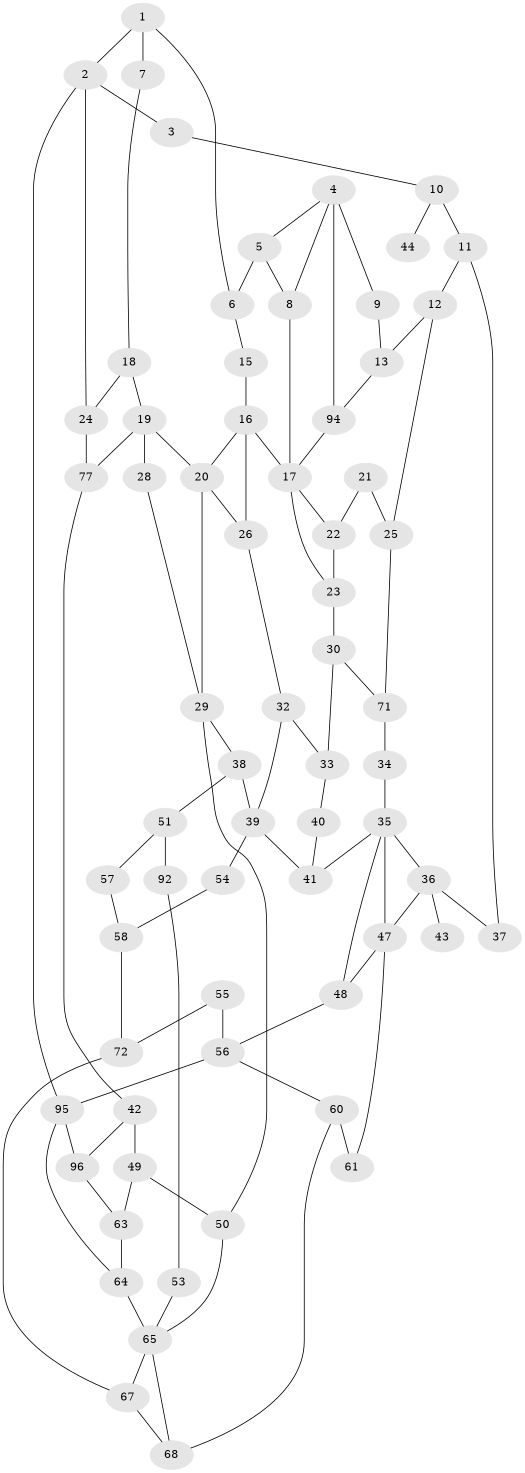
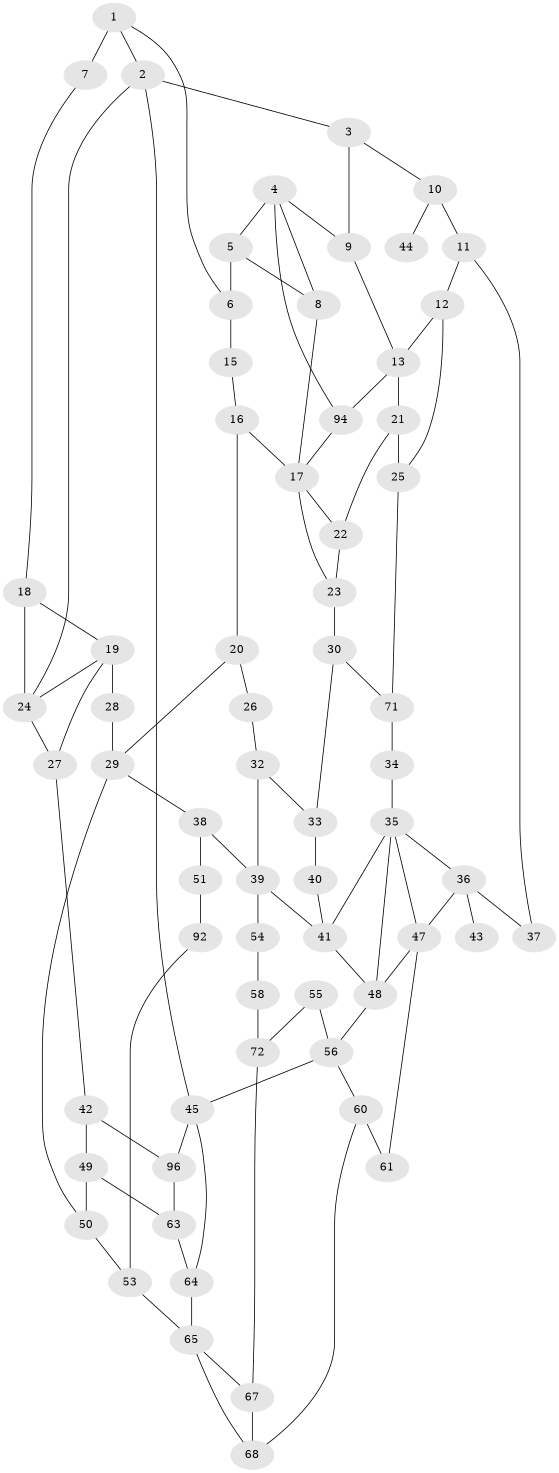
  graph {
    node [color=gray90 style=filled]
    edge [weight=1.0]
    1
    2
    6
    7
    3
    24
-   45 [label=95]
+   45
    15
    18
    9
    10
-   27 [label=77]
+   27
    n13 [label=96]
    64
    4
    5
    8
    n18 [label=94]
    13
    11
    44
    17
    16
    19
    22
    23
    21
    12
    37
    25
    n31 [label=71]
    20
    26
    29
    32
    30
    28
    42
    38
    50
    33
    34
    39
    49
    51
    53
    40
    35
    41
    54
    36
    47
    48
    43
    61
    56
    n57 [label=92]
-   57
    58
    63
    65
    60
    68
    67
    55
    n66 [label=72]
    1 -- 2
    1 -- 6
    1 -- 7 [weight=2.0]
    2 -- 3
    2 -- 24
    2 -- 45
    6 -- 15
    7 -- 18
+   3 -- 9
    3 -- 10
    24 -- 27
    45 -- n13
    45 -- 64
    15 -- 16 [weight=2.0]
    18 -- 24
    18 -- 19
    9 -- 13
    10 -- 11 [weight=2.0]
    10 -- 44
    27 -- 42
    n13 -- 63
    64 -- 65 [weight=2.0]
    4 -- 9
    4 -- 5
    4 -- 8
    4 -- n18 [weight=2.0]
    5 -- 6
    5 -- 8
    8 -- 17
    n18 -- 17
    13 -- n18
+   13 -- 21
    11 -- 12 [weight=2.0]
    11 -- 37
    17 -- 22
    17 -- 23
    16 -- 17 [weight=2.0]
    16 -- 20
-   16 -- 26
    19 -- 27
-   19 -- 20 [weight=2.0]
+   19 -- 24 [weight=2.0]
    19 -- 28 [weight=2.0]
    22 -- 23
    23 -- 30
    21 -- 22
    21 -- 25
    12 -- 13 [weight=2.0]
    12 -- 25
    25 -- n31
    n31 -- 34
    20 -- 26
    20 -- 29
    26 -- 32
    29 -- 38 [weight=2.0]
    29 -- 50
    32 -- 33
    32 -- 39
    30 -- n31
    30 -- 33
    28 -- 29
    42 -- n13
    42 -- 49 [weight=2.0]
    38 -- 39 [weight=2.0]
    38 -- 51 [weight=2.0]
-   50 -- 65
+   50 -- 53
    33 -- 40
    34 -- 35 [weight=2.0]
    39 -- 41
    39 -- 54 [weight=2.0]
    49 -- 50 [weight=2.0]
    49 -- 63 [weight=2.0]
    51 -- n57 [weight=2.0]
-   51 -- 57
    53 -- 65
    40 -- 41
    35 -- 41
    35 -- 36
    35 -- 47
    35 -- 48
+   41 -- 48
    54 -- 58
    36 -- 37
    36 -- 47 [weight=2.0]
    36 -- 43
    47 -- 48
    47 -- 61 [weight=2.0]
    48 -- 56
    56 -- 45
    56 -- 60
    n57 -- 53
-   57 -- 58
    58 -- n66
    63 -- 64 [weight=2.0]
    65 -- 68
    65 -- 67
    60 -- 61 [weight=2.0]
    60 -- 68
    67 -- 68
    55 -- 56
    55 -- n66
    n66 -- 67
  }
